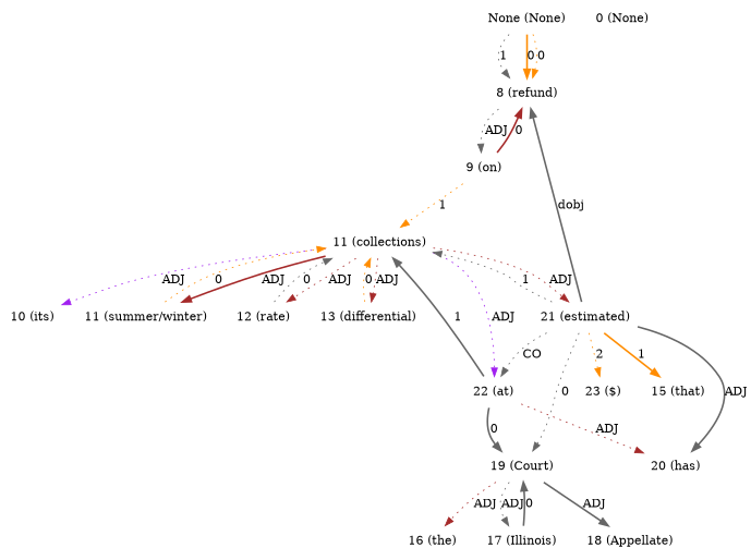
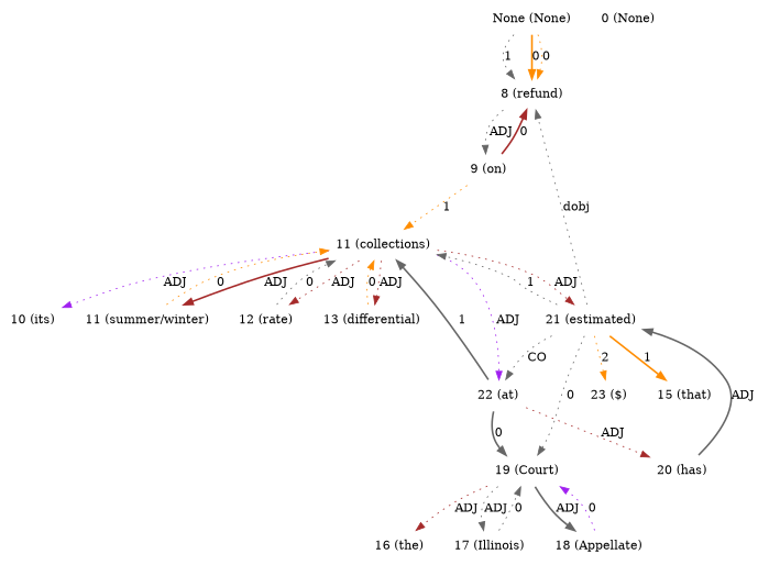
  digraph {
    node [color=darkorange shape=plaintext]
    edge [color=gray40 dir=forward style=dotted]
    n1 [color=purple label="None (None)"]
    n2 [label="8 (refund)"]
    n3 [label="9 (on)"]
    n4 [color=purple label="11 (collections)"]
    n5 [label="0 (None)"]
    n6 [label="21 (estimated)"]
    n7 [color=purple label="22 (at)"]
    n8 [color=purple label="10 (its)"]
    n9 [label="11 (summer\/winter)"]
    n10 [label="12 (rate)"]
    n11 [label="13 (differential)"]
    n12 [color=purple label="15 (that)"]
    n13 [label="19 (Court)"]
    n14 [color=purple label="20 (has)"]
    n15 [label="23 ($)"]
    n16 [label="16 (the)"]
    n17 [label="17 (Illinois)"]
    n18 [color=purple label="18 (Appellate)"]
    n1 -> n2 [label=1]
    n1 -> n2 [color=darkorange label=0 style=bold]
    n1 -> n2 [color=darkorange label=0]
    n2 -> n3 [label=ADJ]
    n3 -> n2 [color=brown label=0 style=bold]
    n3 -> n4 [color=darkorange label=1]
    n4 -> n6 [color=brown label=ADJ]
    n4 -> n7 [color=purple label=ADJ]
    n4 -> n8 [color=purple label=ADJ]
    n4 -> n9 [color=brown label=ADJ style=bold]
    n4 -> n10 [color=brown label=ADJ]
    n4 -> n11 [color=brown label=ADJ]
-   n6 -> n2 [label=dobj style=bold]
+   n6 -> n2 [label=dobj]
    n6 -> n4 [label=1]
    n6 -> n7 [label=CO]
    n6 -> n12 [color=darkorange label=1 style=bold]
    n6 -> n13 [label=0]
-   n6 -> n14 [label=ADJ style=bold]
+   n14 -> n6 [label=ADJ style=bold]
    n6 -> n15 [color=darkorange label=2]
    n7 -> n4 [label=1 style=bold]
    n7 -> n13 [label=0 style=bold]
    n7 -> n14 [color=brown label=ADJ]
    n9 -> n4 [color=darkorange label=0]
    n10 -> n4 [label=0]
    n11 -> n4 [color=darkorange label=0]
    n13 -> n16 [color=brown label=ADJ]
    n13 -> n17 [label=ADJ]
    n13 -> n18 [label=ADJ style=bold]
-   n17 -> n13 [label=0 style=bold]
+   n17 -> n13 [label=0]
+   n18 -> n13 [color=purple label=0]
  }
